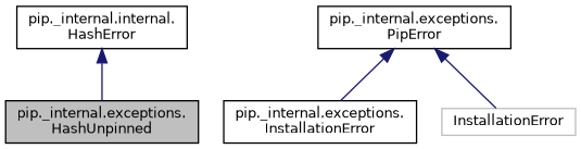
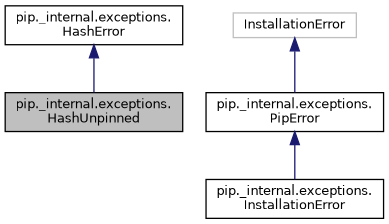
  digraph {
    node [color=black fillcolor=white fontname=Helvetica fontsize=10 shape=record style=filled]
    edge [color=midnightblue dir=back fontname=Helvetica fontsize=10 labelfontname=Helvetica labelfontsize=10 style=solid]
    n1 [fillcolor=grey75 fontcolor=black height=0.2 label="pip._internal.exceptions.\lHashUnpinned" width=0.4]
-   n2 [height=0.2 label="pip._internal.internal.\lHashError" width=0.4]
+   n2 [height=0.2 label="pip._internal.exceptions.\lHashError" width=0.4]
    n3 [height=0.2 label="pip._internal.exceptions.\lInstallationError" width=0.4]
    n4 [height=0.2 label="pip._internal.exceptions.\lPipError" width=0.4]
    n5 [color=grey75 height=0.2 label=InstallationError width=0.4]
    n2 -> n1
    n4 -> n3
-   n4 -> n5
+   n5 -> n4
  }
